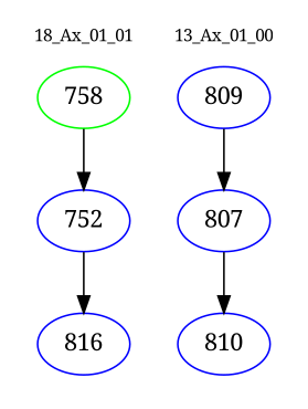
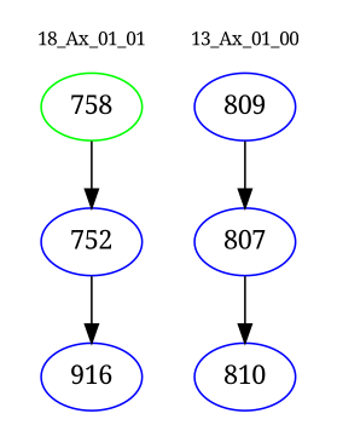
  digraph {
    fontname="Noto Serif"
    node [color=blue fontname="Noto Serif"]
    edge [color=black fontname="Noto Serif"]
    n1 [color=green label=758]
    n2 [label=752]
-   n3 [label=816]
+   n3 [label=916]
    n4 [label=809]
    n5 [label=807]
    n6 [label=810]
    subgraph cluster_1 {
      color=white
      fontsize=10
      label="18_Ax_01_01"
      n1
      n2
      n3
    }
    subgraph cluster_2 {
      color=white
      fontsize=10
      label="13_Ax_01_00"
      n4
      n5
      n6
    }
    n1 -> n2
    n2 -> n3
    n4 -> n5
    n5 -> n6
  }
